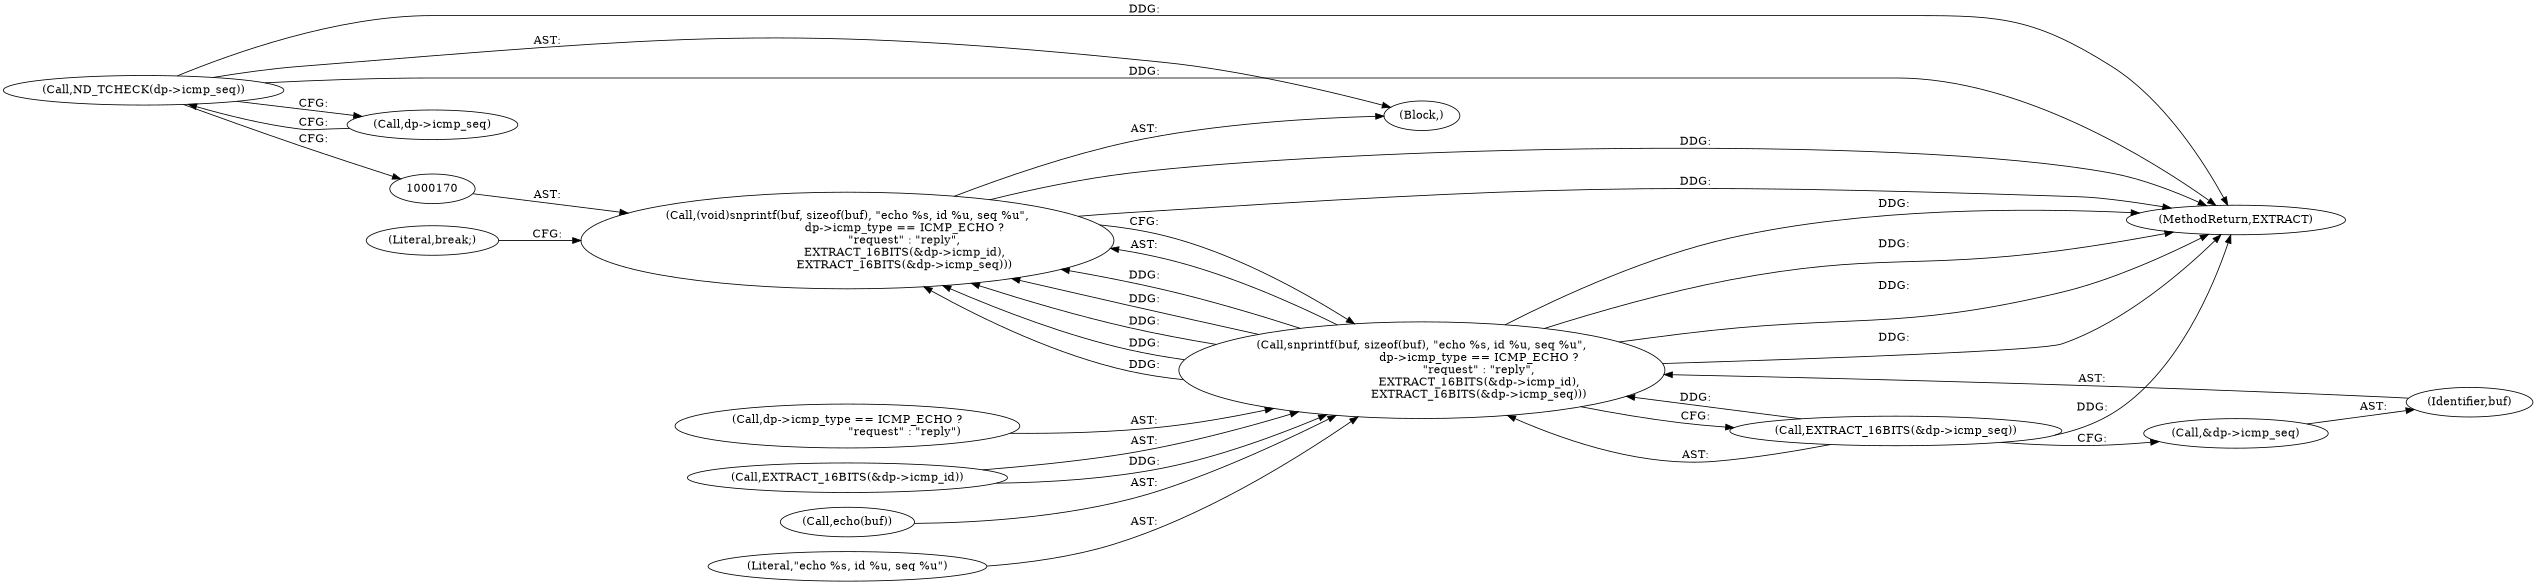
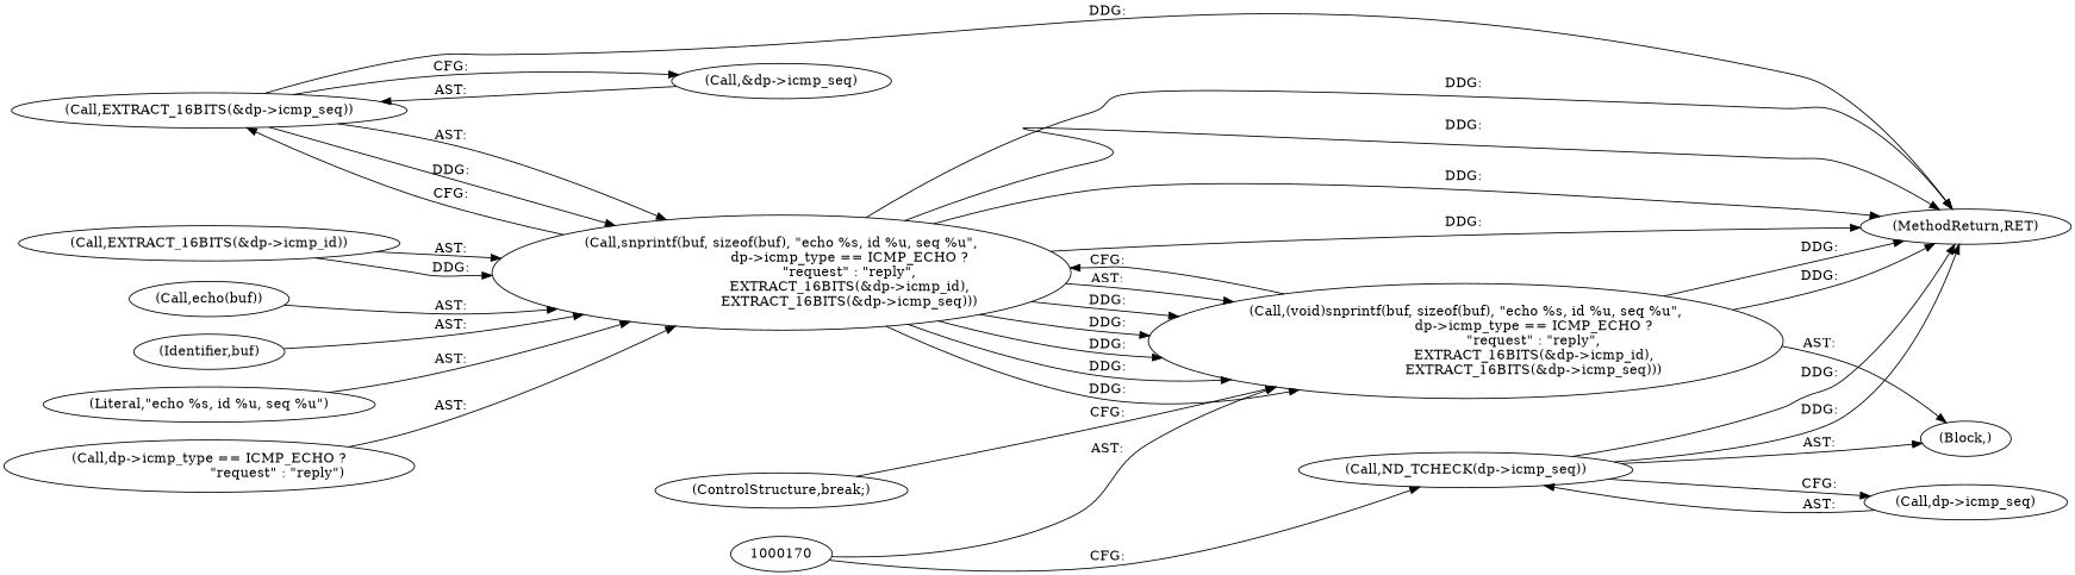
  digraph {
    rankdir=LR
    n1 [label="(Call,ND_TCHECK(dp->icmp_seq))"]
-   n2 [label="(MethodReturn,EXTRACT)"]
+   n2 [label="(MethodReturn,RET)"]
    n3 [label="(Block,)"]
    n4 [label="(Call,dp->icmp_seq)"]
    n5 [label="(Call,EXTRACT_16BITS(&dp->icmp_seq))"]
    n6 [label="(Call,snprintf(buf, sizeof(buf), \"echo %s, id %u, seq %u\",\n                               dp->icmp_type == ICMP_ECHO ?\n                               \"request\" : \"reply\",\n                               EXTRACT_16BITS(&dp->icmp_id),\n                               EXTRACT_16BITS(&dp->icmp_seq)))"]
    n7 [label="(Call,&dp->icmp_seq)"]
    n8 [label="(Call,(void)snprintf(buf, sizeof(buf), \"echo %s, id %u, seq %u\",\n                               dp->icmp_type == ICMP_ECHO ?\n                               \"request\" : \"reply\",\n                               EXTRACT_16BITS(&dp->icmp_id),\n                               EXTRACT_16BITS(&dp->icmp_seq)))"]
    n9 [label="(Call,EXTRACT_16BITS(&dp->icmp_id))"]
-   n10 [label="(Literal,break;)"]
+   n10 [label="(ControlStructure,break;)"]
    n11 [label="(Call,echo(buf))"]
    n12 [label="(Identifier,buf)"]
    n13 [label="(Literal,\"echo %s, id %u, seq %u\")"]
    n14 [label="(Call,dp->icmp_type == ICMP_ECHO ?\n                               \"request\" : \"reply\")"]
    1000170
    n1 -> n2 [label="DDG: "]
    n1 -> n2 [label="DDG: "]
    n1 -> n3 [label="AST: "]
    n1 -> n4 [label="CFG: "]
-   n4 -> n1 [label="CFG: "]
+   n4 -> n1 [label="AST: "]
    n5 -> n2 [label="DDG: "]
    n5 -> n6 [label="AST: "]
    n5 -> n6 [label="DDG: "]
    n5 -> n7 [label="CFG: "]
    n6 -> n2 [label="DDG: "]
    n6 -> n2 [label="DDG: "]
    n6 -> n2 [label="DDG: "]
    n6 -> n2 [label="DDG: "]
    n6 -> n5 [label="CFG: "]
    n6 -> n8 [label="AST: "]
    n6 -> n8 [label="DDG: "]
    n6 -> n8 [label="DDG: "]
    n6 -> n8 [label="DDG: "]
    n6 -> n8 [label="DDG: "]
    n6 -> n8 [label="DDG: "]
-   n7 -> n12 [label="AST: "]
+   n7 -> n5 [label="AST: "]
    n8 -> n2 [label="DDG: "]
    n8 -> n2 [label="DDG: "]
    n8 -> n3 [label="AST: "]
    n8 -> n6 [label="CFG: "]
    n9 -> n6 [label="AST: "]
    n9 -> n6 [label="DDG: "]
    n10 -> n8 [label="CFG: "]
    n11 -> n6 [label="AST: "]
    n12 -> n6 [label="AST: "]
    n13 -> n6 [label="AST: "]
    n14 -> n6 [label="AST: "]
-   n1 -> 1000170 [label="CFG: "]
+   1000170 -> n1 [label="CFG: "]
    1000170 -> n8 [label="AST: "]
  }
